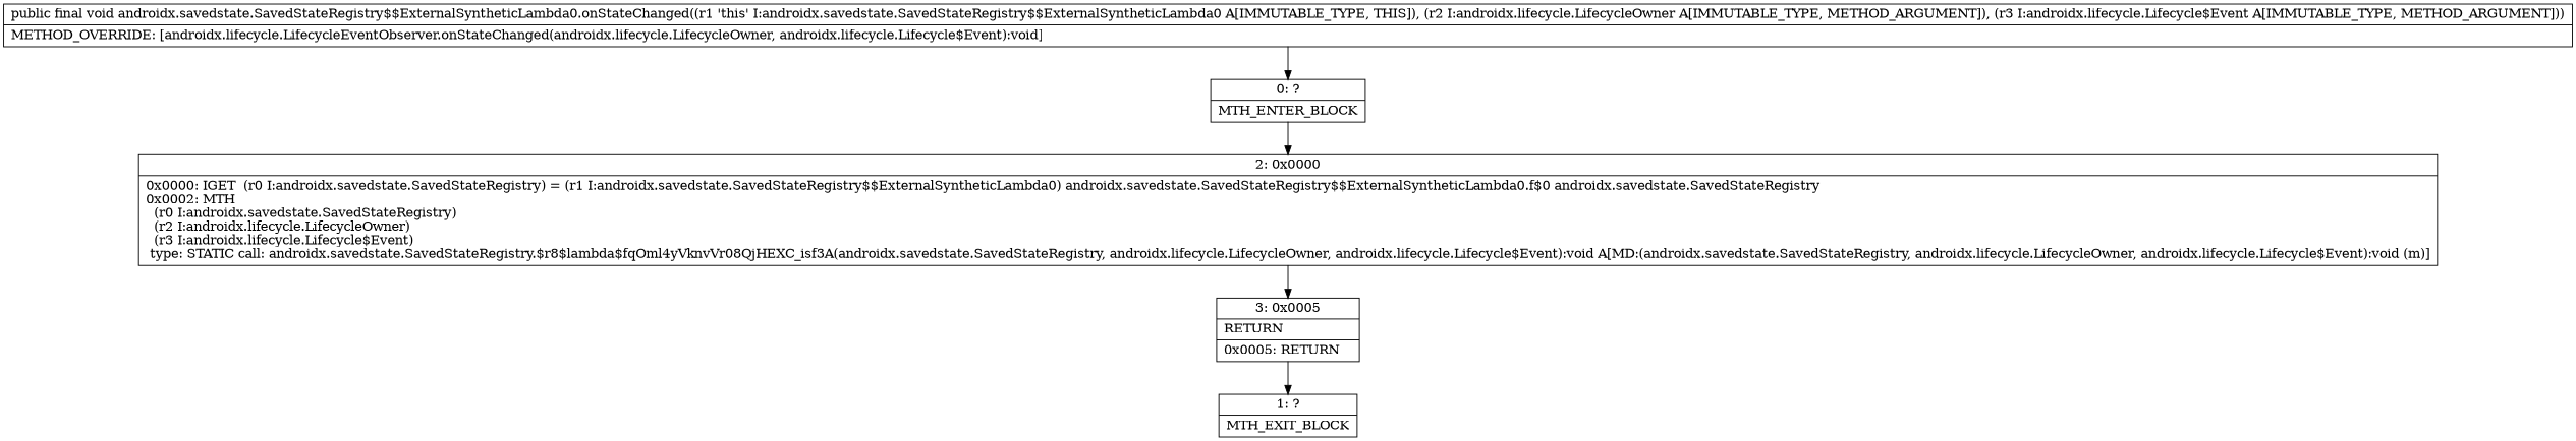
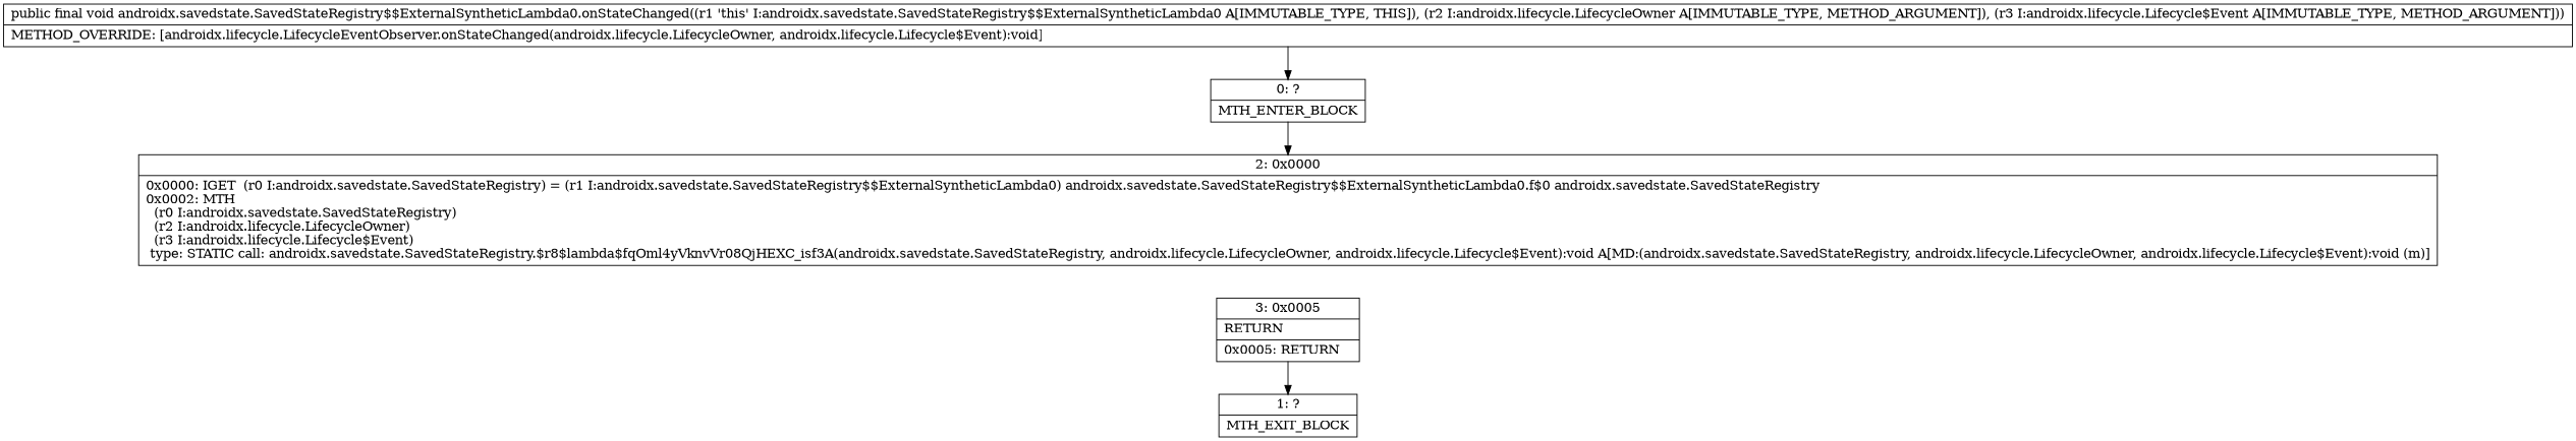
  digraph {
    node [shape=record]
    n1 [label="{0\:\ ?|MTH_ENTER_BLOCK\l}"]
    n2 [label="{2\:\ 0x0000|0x0000: IGET  (r0 I:androidx.savedstate.SavedStateRegistry) = (r1 I:androidx.savedstate.SavedStateRegistry$$ExternalSyntheticLambda0) androidx.savedstate.SavedStateRegistry$$ExternalSyntheticLambda0.f$0 androidx.savedstate.SavedStateRegistry \l0x0002: MTH  \l  (r0 I:androidx.savedstate.SavedStateRegistry)\l  (r2 I:androidx.lifecycle.LifecycleOwner)\l  (r3 I:androidx.lifecycle.Lifecycle$Event)\l type: STATIC call: androidx.savedstate.SavedStateRegistry.$r8$lambda$fqOml4yVknvVr08QjHEXC_isf3A(androidx.savedstate.SavedStateRegistry, androidx.lifecycle.LifecycleOwner, androidx.lifecycle.Lifecycle$Event):void A[MD:(androidx.savedstate.SavedStateRegistry, androidx.lifecycle.LifecycleOwner, androidx.lifecycle.Lifecycle$Event):void (m)]\l}"]
    n3 [label="{3\:\ 0x0005|RETURN\l|0x0005: RETURN   \l}"]
    n4 [label="{1\:\ ?|MTH_EXIT_BLOCK\l}"]
    n5 [label="{public final void androidx.savedstate.SavedStateRegistry$$ExternalSyntheticLambda0.onStateChanged((r1 'this' I:androidx.savedstate.SavedStateRegistry$$ExternalSyntheticLambda0 A[IMMUTABLE_TYPE, THIS]), (r2 I:androidx.lifecycle.LifecycleOwner A[IMMUTABLE_TYPE, METHOD_ARGUMENT]), (r3 I:androidx.lifecycle.Lifecycle$Event A[IMMUTABLE_TYPE, METHOD_ARGUMENT]))  | METHOD_OVERRIDE: [androidx.lifecycle.LifecycleEventObserver.onStateChanged(androidx.lifecycle.LifecycleOwner, androidx.lifecycle.Lifecycle$Event):void]\l}"]
    n1 -> n2
-   n2 -> n3
    n3 -> n4
    n5 -> n1
  }
